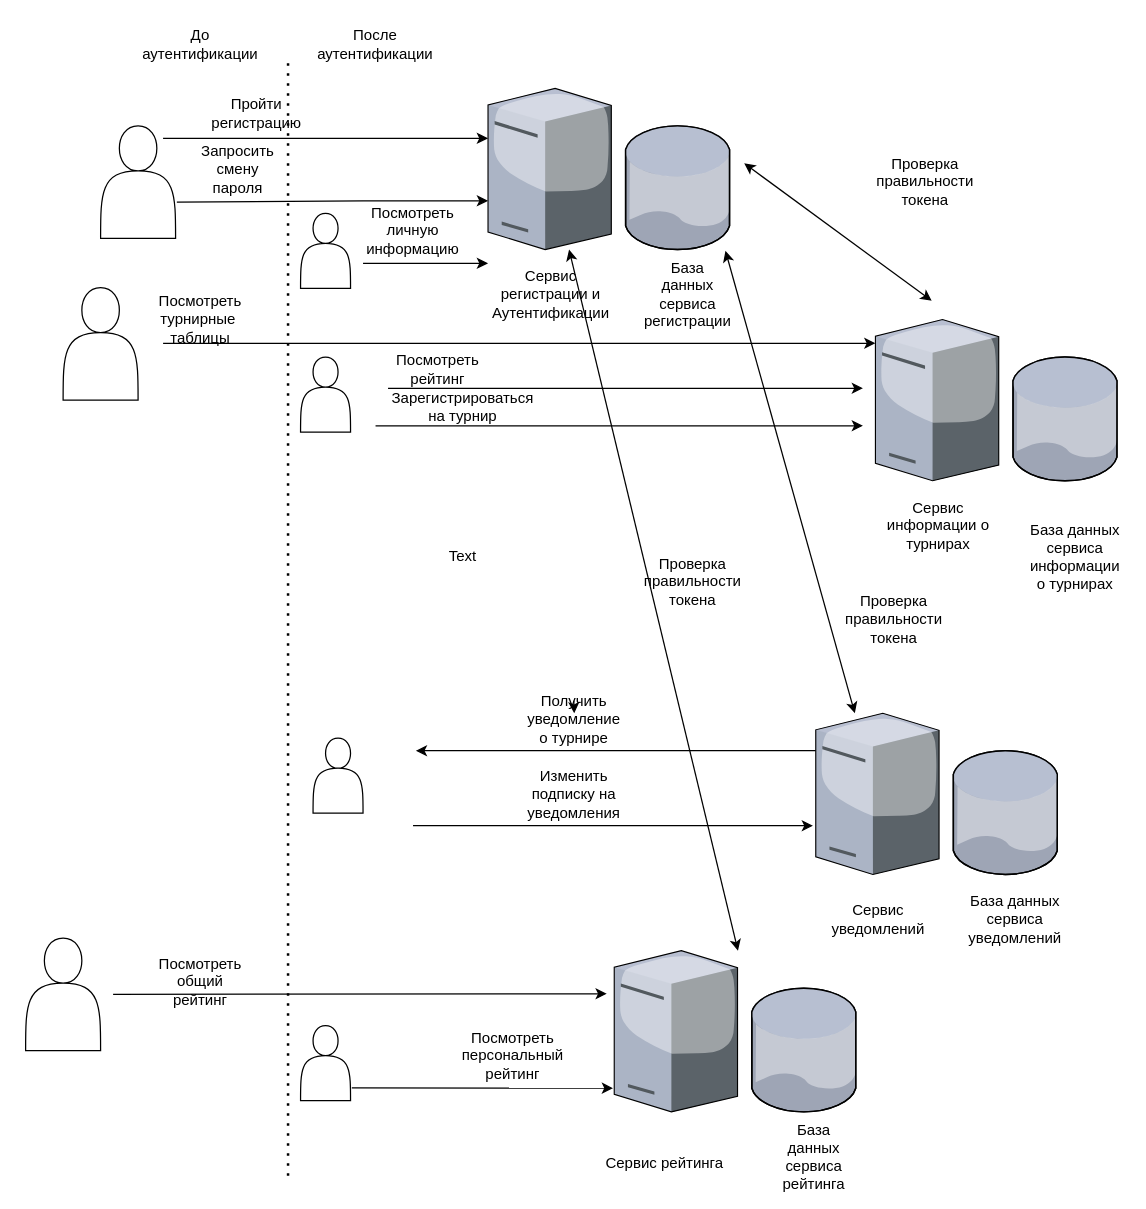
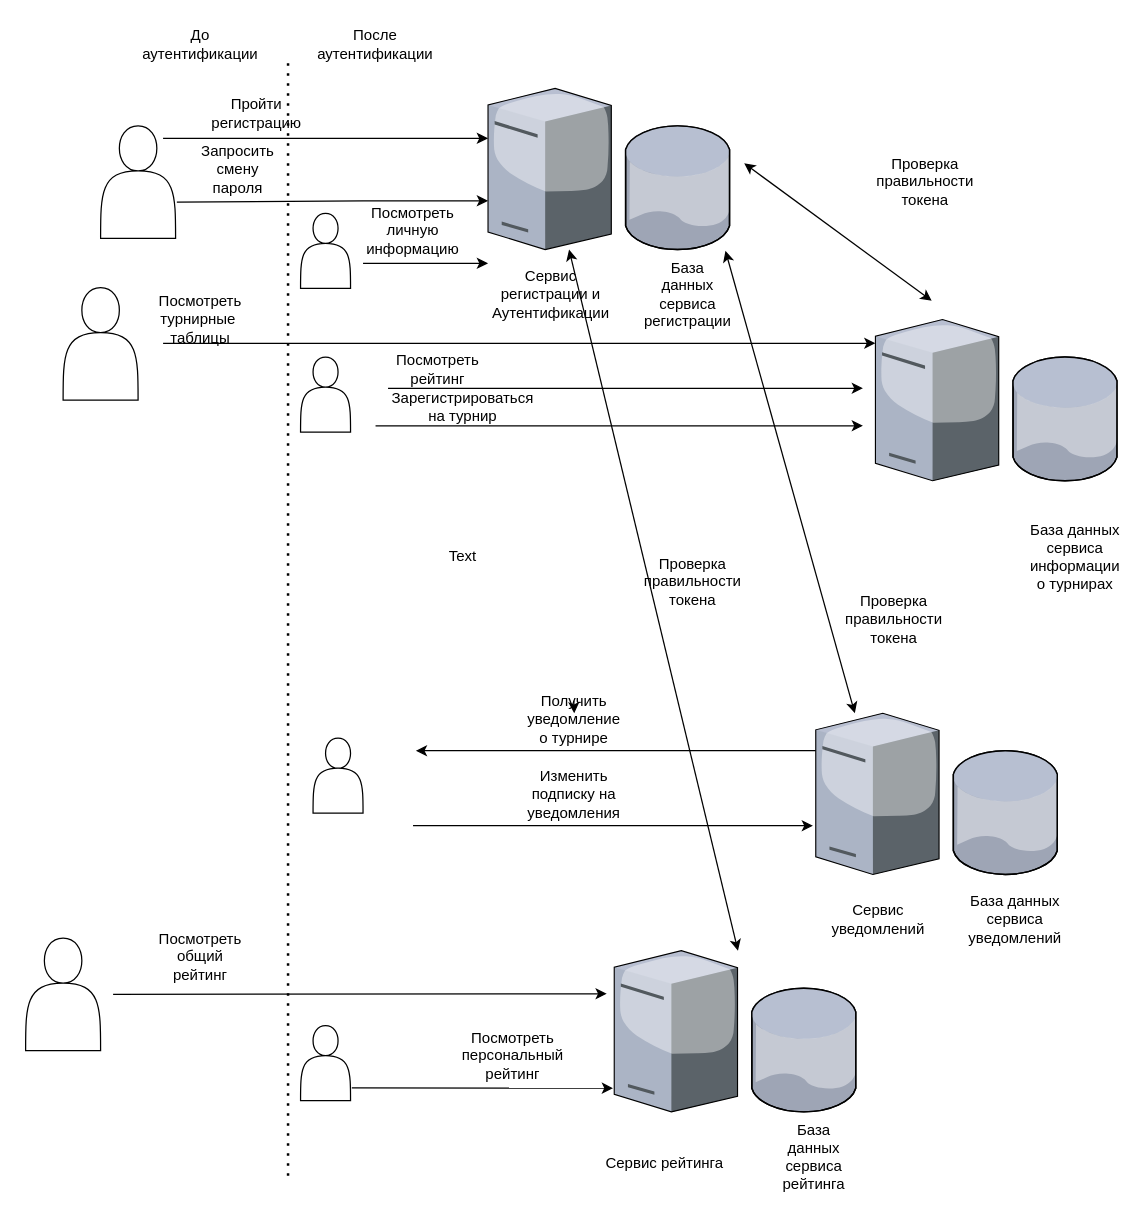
  <mxCell id="0" />
  <mxCell id="1" parent="0" />
  <mxCell id="2" value="" style="verticalLabelPosition=bottom;sketch=0;aspect=fixed;html=1;verticalAlign=top;strokeColor=none;align=center;outlineConnect=0;shape=mxgraph.citrix.database;" vertex="1" parent="1"><mxGeometry x="500" y="100" width="84.15" height="99" as="geometry" /></mxCell>
  <mxCell id="3" value="" style="verticalLabelPosition=bottom;sketch=0;aspect=fixed;html=1;verticalAlign=top;strokeColor=none;align=center;outlineConnect=0;shape=mxgraph.citrix.license_server;" vertex="1" parent="1"><mxGeometry x="390" y="70" width="98.65" height="129" as="geometry" /></mxCell>
  <mxCell id="4" value="Сервис регистрации и Аутентификации&lt;br&gt;" style="text;html=1;strokeColor=none;fillColor=none;align=center;verticalAlign=middle;whiteSpace=wrap;rounded=0;" vertex="1" parent="1"><mxGeometry x="390" y="220" width="101" height="30" as="geometry" /></mxCell>
  <mxCell id="5" value="База данных сервиса регистрации&lt;br&gt;" style="text;html=1;strokeColor=none;fillColor=none;align=center;verticalAlign=middle;whiteSpace=wrap;rounded=0;" vertex="1" parent="1"><mxGeometry x="520" y="220" width="60" height="30" as="geometry" /></mxCell>
  <mxCell id="6" value="" style="verticalLabelPosition=bottom;sketch=0;aspect=fixed;html=1;verticalAlign=top;strokeColor=none;align=center;outlineConnect=0;shape=mxgraph.citrix.database;" vertex="1" parent="1"><mxGeometry x="810" y="285" width="84.15" height="99" as="geometry" /></mxCell>
  <mxCell id="7" value="" style="verticalLabelPosition=bottom;sketch=0;aspect=fixed;html=1;verticalAlign=top;strokeColor=none;align=center;outlineConnect=0;shape=mxgraph.citrix.license_server;" vertex="1" parent="1"><mxGeometry x="700" y="255" width="98.65" height="129" as="geometry" /></mxCell>
- <mxCell id="8" value="Сервис информации о турнирах" style="text;html=1;strokeColor=none;fillColor=none;align=center;verticalAlign=middle;whiteSpace=wrap;rounded=0;" vertex="1" parent="1"><mxGeometry x="700" y="405" width="101" height="30" as="geometry" /></mxCell>
  <mxCell id="9" value="База данных сервиса информации о турнирах" style="text;html=1;strokeColor=none;fillColor=none;align=center;verticalAlign=middle;whiteSpace=wrap;rounded=0;" vertex="1" parent="1"><mxGeometry x="830" y="430" width="60" height="30" as="geometry" /></mxCell>
  <mxCell id="10" value="" style="verticalLabelPosition=bottom;sketch=0;aspect=fixed;html=1;verticalAlign=top;strokeColor=none;align=center;outlineConnect=0;shape=mxgraph.citrix.database;" vertex="1" parent="1"><mxGeometry x="762.25" y="600" width="84.15" height="99" as="geometry" /></mxCell>
  <mxCell id="11" value="" style="verticalLabelPosition=bottom;sketch=0;aspect=fixed;html=1;verticalAlign=top;strokeColor=none;align=center;outlineConnect=0;shape=mxgraph.citrix.license_server;" vertex="1" parent="1"><mxGeometry x="652.25" y="570" width="98.65" height="129" as="geometry" /></mxCell>
  <mxCell id="12" value="Сервис уведомлений" style="text;html=1;strokeColor=none;fillColor=none;align=center;verticalAlign=middle;whiteSpace=wrap;rounded=0;" vertex="1" parent="1"><mxGeometry x="652.25" y="720" width="101" height="30" as="geometry" /></mxCell>
  <mxCell id="13" value="База данных сервиса уведомлений&lt;br&gt;" style="text;html=1;strokeColor=none;fillColor=none;align=center;verticalAlign=middle;whiteSpace=wrap;rounded=0;" vertex="1" parent="1"><mxGeometry x="782.25" y="720" width="60" height="30" as="geometry" /></mxCell>
  <mxCell id="14" value="" style="shape=actor;whiteSpace=wrap;html=1;" vertex="1" parent="1"><mxGeometry x="80" y="100" width="60" height="90" as="geometry" /></mxCell>
  <mxCell id="15" value="" style="endArrow=classic;html=1;rounded=0;exitX=0.833;exitY=0.111;exitDx=0;exitDy=0;exitPerimeter=0;" edge="1" parent="1" source="14"><mxGeometry width="50" height="50" relative="1" as="geometry"><mxPoint x="200" y="110.4" as="sourcePoint" /><mxPoint x="390" y="110.003" as="targetPoint" /></mxGeometry></mxCell>
  <mxCell id="16" value="" style="endArrow=none;dashed=1;html=1;dashPattern=1 3;strokeWidth=2;rounded=0;" edge="1" parent="1"><mxGeometry width="50" height="50" relative="1" as="geometry"><mxPoint x="230" y="940" as="sourcePoint" /><mxPoint x="230" y="50" as="targetPoint" /></mxGeometry></mxCell>
  <mxCell id="17" value="До аутентификации" style="text;html=1;strokeColor=none;fillColor=none;align=center;verticalAlign=middle;whiteSpace=wrap;rounded=0;" vertex="1" parent="1"><mxGeometry x="130" y="20" width="60" height="30" as="geometry" /></mxCell>
  <mxCell id="18" value="Пройти регистрацию" style="text;html=1;strokeColor=none;fillColor=none;align=center;verticalAlign=middle;whiteSpace=wrap;rounded=0;" vertex="1" parent="1"><mxGeometry x="175" y="75" width="60" height="30" as="geometry" /></mxCell>
  <mxCell id="19" value="" style="endArrow=classic;html=1;rounded=0;exitX=1.017;exitY=0.678;exitDx=0;exitDy=0;exitPerimeter=0;" edge="1" parent="1" source="14"><mxGeometry width="50" height="50" relative="1" as="geometry"><mxPoint x="200" y="160" as="sourcePoint" /><mxPoint x="390" y="160" as="targetPoint" /><Array as="points"><mxPoint x="290" y="160" /></Array></mxGeometry></mxCell>
  <mxCell id="20" value="Запросить смену пароля&lt;br&gt;" style="text;html=1;strokeColor=none;fillColor=none;align=center;verticalAlign=middle;whiteSpace=wrap;rounded=0;" vertex="1" parent="1"><mxGeometry x="160" y="119.5" width="60" height="30" as="geometry" /></mxCell>
  <mxCell id="21" value="" style="shape=actor;whiteSpace=wrap;html=1;" vertex="1" parent="1"><mxGeometry x="50" y="229.5" width="60" height="90" as="geometry" /></mxCell>
  <mxCell id="22" value="" style="endArrow=classic;html=1;rounded=0;" edge="1" parent="1"><mxGeometry width="50" height="50" relative="1" as="geometry"><mxPoint x="130" y="274" as="sourcePoint" /><mxPoint x="700" y="274" as="targetPoint" /></mxGeometry></mxCell>
  <mxCell id="23" value="Посмотреть турнирные&amp;nbsp; таблицы&lt;br&gt;" style="text;html=1;strokeColor=none;fillColor=none;align=center;verticalAlign=middle;whiteSpace=wrap;rounded=0;" vertex="1" parent="1"><mxGeometry x="130" y="240" width="60" height="30" as="geometry" /></mxCell>
  <mxCell id="24" value="После аутентификации" style="text;html=1;strokeColor=none;fillColor=none;align=center;verticalAlign=middle;whiteSpace=wrap;rounded=0;" vertex="1" parent="1"><mxGeometry x="270" y="20" width="60" height="30" as="geometry" /></mxCell>
  <mxCell id="25" value="" style="shape=actor;whiteSpace=wrap;html=1;" vertex="1" parent="1"><mxGeometry x="240" y="170" width="40" height="60" as="geometry" /></mxCell>
  <mxCell id="26" value="" style="endArrow=classic;html=1;rounded=0;entryX=0;entryY=0;entryDx=0;entryDy=0;" edge="1" parent="1"><mxGeometry width="50" height="50" relative="1" as="geometry"><mxPoint x="290" y="210" as="sourcePoint" /><mxPoint x="390" y="210" as="targetPoint" /></mxGeometry></mxCell>
  <mxCell id="27" value="Посмотреть личную информацию" style="text;html=1;strokeColor=none;fillColor=none;align=center;verticalAlign=middle;whiteSpace=wrap;rounded=0;" vertex="1" parent="1"><mxGeometry x="300" y="169" width="60" height="30" as="geometry" /></mxCell>
  <mxCell id="28" value="" style="shape=actor;whiteSpace=wrap;html=1;" vertex="1" parent="1"><mxGeometry x="240" y="285" width="40" height="60" as="geometry" /></mxCell>
  <mxCell id="29" value="" style="endArrow=classic;html=1;rounded=0;" edge="1" parent="1"><mxGeometry width="50" height="50" relative="1" as="geometry"><mxPoint x="300" y="340" as="sourcePoint" /><mxPoint x="690" y="340" as="targetPoint" /></mxGeometry></mxCell>
  <mxCell id="30" value="Зарегистрироваться на турнир" style="text;html=1;strokeColor=none;fillColor=none;align=center;verticalAlign=middle;whiteSpace=wrap;rounded=0;" vertex="1" parent="1"><mxGeometry x="340" y="310" width="60" height="30" as="geometry" /></mxCell>
  <mxCell id="31" value="" style="endArrow=classic;html=1;rounded=0;" edge="1" parent="1"><mxGeometry width="50" height="50" relative="1" as="geometry"><mxPoint x="310" y="310" as="sourcePoint" /><mxPoint x="690" y="310" as="targetPoint" /></mxGeometry></mxCell>
  <mxCell id="32" value="Посмотреть рейтинг" style="text;html=1;strokeColor=none;fillColor=none;align=center;verticalAlign=middle;whiteSpace=wrap;rounded=0;" vertex="1" parent="1"><mxGeometry x="320" y="280" width="60" height="30" as="geometry" /></mxCell>
  <mxCell id="33" value="" style="shape=actor;whiteSpace=wrap;html=1;" vertex="1" parent="1"><mxGeometry x="250" y="590" width="40" height="60" as="geometry" /></mxCell>
  <mxCell id="34" value="" style="endArrow=classic;html=1;rounded=0;" edge="1" parent="1"><mxGeometry width="50" height="50" relative="1" as="geometry"><mxPoint x="652.25" y="600" as="sourcePoint" /><mxPoint x="332.25" y="600" as="targetPoint" /></mxGeometry></mxCell>
  <mxCell id="35" style="edgeStyle=orthogonalEdgeStyle;rounded=0;orthogonalLoop=1;jettySize=auto;html=1;exitX=0.5;exitY=0;exitDx=0;exitDy=0;" edge="1" parent="1" source="36"><mxGeometry relative="1" as="geometry"><mxPoint x="459" y="570" as="targetPoint" /></mxGeometry></mxCell>
  <mxCell id="36" value="Получить уведомление о турнире&lt;br&gt;" style="text;html=1;strokeColor=none;fillColor=none;align=center;verticalAlign=middle;whiteSpace=wrap;rounded=0;" vertex="1" parent="1"><mxGeometry x="428.65" y="560" width="60" height="30" as="geometry" /></mxCell>
  <mxCell id="37" value="" style="endArrow=classic;html=1;rounded=0;" edge="1" parent="1"><mxGeometry width="50" height="50" relative="1" as="geometry"><mxPoint x="330" y="660" as="sourcePoint" /><mxPoint x="650" y="660" as="targetPoint" /></mxGeometry></mxCell>
  <mxCell id="38" value="Изменить подписку на уведомления" style="text;html=1;strokeColor=none;fillColor=none;align=center;verticalAlign=middle;whiteSpace=wrap;rounded=0;" vertex="1" parent="1"><mxGeometry x="428.65" y="619.5" width="60" height="30" as="geometry" /></mxCell>
  <mxCell id="39" value="" style="endArrow=classic;startArrow=classic;html=1;rounded=0;" edge="1" parent="1"><mxGeometry width="50" height="50" relative="1" as="geometry"><mxPoint x="595" y="130" as="sourcePoint" /><mxPoint x="745" y="240" as="targetPoint" /></mxGeometry></mxCell>
  <mxCell id="40" value="Text" style="text;html=1;strokeColor=none;fillColor=none;align=center;verticalAlign=middle;whiteSpace=wrap;rounded=0;" vertex="1" parent="1"><mxGeometry x="340" y="430" width="60" height="30" as="geometry" /></mxCell>
  <mxCell id="41" value="Проверка правильности токена" style="text;html=1;strokeColor=none;fillColor=none;align=center;verticalAlign=middle;whiteSpace=wrap;rounded=0;" vertex="1" parent="1"><mxGeometry x="710" y="130" width="60" height="30" as="geometry" /></mxCell>
  <mxCell id="42" value="" style="verticalLabelPosition=bottom;sketch=0;aspect=fixed;html=1;verticalAlign=top;strokeColor=none;align=center;outlineConnect=0;shape=mxgraph.citrix.database;" vertex="1" parent="1"><mxGeometry x="601" y="790" width="84.15" height="99" as="geometry" /></mxCell>
  <mxCell id="43" value="" style="verticalLabelPosition=bottom;sketch=0;aspect=fixed;html=1;verticalAlign=top;strokeColor=none;align=center;outlineConnect=0;shape=mxgraph.citrix.license_server;" vertex="1" parent="1"><mxGeometry x="491" y="760" width="98.65" height="129" as="geometry" /></mxCell>
  <mxCell id="44" value="Сервис рейтинга" style="text;html=1;strokeColor=none;fillColor=none;align=center;verticalAlign=middle;whiteSpace=wrap;rounded=0;" vertex="1" parent="1"><mxGeometry x="481" y="915" width="101" height="30" as="geometry" /></mxCell>
  <mxCell id="45" value="База данных сервиса рейтинга" style="text;html=1;strokeColor=none;fillColor=none;align=center;verticalAlign=middle;whiteSpace=wrap;rounded=0;" vertex="1" parent="1"><mxGeometry x="621" y="910" width="60" height="30" as="geometry" /></mxCell>
  <mxCell id="46" value="" style="endArrow=classic;startArrow=classic;html=1;rounded=0;" edge="1" parent="1" target="11"><mxGeometry width="50" height="50" relative="1" as="geometry"><mxPoint x="580" y="200" as="sourcePoint" /><mxPoint x="700" y="540" as="targetPoint" /></mxGeometry></mxCell>
  <mxCell id="47" value="Проверка правильности токена" style="text;html=1;strokeColor=none;fillColor=none;align=center;verticalAlign=middle;whiteSpace=wrap;rounded=0;" vertex="1" parent="1"><mxGeometry x="685.15" y="480" width="60" height="30" as="geometry" /></mxCell>
  <mxCell id="48" value="" style="endArrow=classic;startArrow=classic;html=1;rounded=0;" edge="1" parent="1" source="3"><mxGeometry width="50" height="50" relative="1" as="geometry"><mxPoint x="517" y="220" as="sourcePoint" /><mxPoint x="590" y="760" as="targetPoint" /></mxGeometry></mxCell>
  <mxCell id="49" value="Проверка правильности токена" style="text;html=1;strokeColor=none;fillColor=none;align=center;verticalAlign=middle;whiteSpace=wrap;rounded=0;" vertex="1" parent="1"><mxGeometry x="524.15" y="450" width="60" height="30" as="geometry" /></mxCell>
  <mxCell id="50" value="" style="shape=actor;whiteSpace=wrap;html=1;" vertex="1" parent="1"><mxGeometry x="20" y="750" width="60" height="90" as="geometry" /></mxCell>
  <mxCell id="51" value="" style="endArrow=classic;html=1;rounded=0;" edge="1" parent="1"><mxGeometry width="50" height="50" relative="1" as="geometry"><mxPoint x="90" y="795" as="sourcePoint" /><mxPoint x="485" y="794.5" as="targetPoint" /></mxGeometry></mxCell>
- <mxCell id="52" value="Посмотреть общий рейтинг&lt;br&gt;" style="text;html=1;strokeColor=none;fillColor=none;align=center;verticalAlign=middle;whiteSpace=wrap;rounded=0;" vertex="1" parent="1"><mxGeometry x="130" y="770" width="60" height="30" as="geometry" /></mxCell>
+ <mxCell id="52" value="Посмотреть общий рейтинг&lt;br&gt;" style="text;html=1;strokeColor=none;fillColor=none;align=center;verticalAlign=middle;whiteSpace=wrap;rounded=0;" vertex="1" parent="1"><mxGeometry x="130" y="750" width="60" height="30" as="geometry" /></mxCell>
  <mxCell id="53" value="" style="shape=actor;whiteSpace=wrap;html=1;" vertex="1" parent="1"><mxGeometry x="240" y="820" width="40" height="60" as="geometry" /></mxCell>
  <mxCell id="54" value="" style="endArrow=classic;html=1;rounded=0;" edge="1" parent="1"><mxGeometry width="50" height="50" relative="1" as="geometry"><mxPoint x="281" y="869.75" as="sourcePoint" /><mxPoint x="490" y="870" as="targetPoint" /></mxGeometry></mxCell>
  <mxCell id="55" value="Посмотреть персональный рейтинг&lt;br&gt;" style="text;html=1;strokeColor=none;fillColor=none;align=center;verticalAlign=middle;whiteSpace=wrap;rounded=0;" vertex="1" parent="1"><mxGeometry x="379.65" y="829.25" width="60" height="30" as="geometry" /></mxCell>
